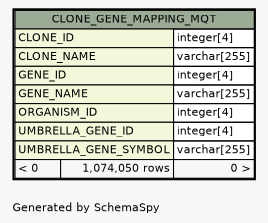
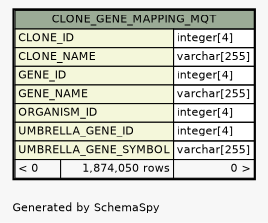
  digraph {
    bgcolor="#f7f7f7"
    fontname=Helvetica
    fontsize=11
    label="\nGenerated by SchemaSpy"
    labeljust=l
    nodesep=0.18
    rankdir=RL
    ranksep=0.46
-   n1 [fontname=Helvetica fontsize=11 label=<     <TABLE BORDER="2" CELLBORDER="1" CELLSPACING="0" BGCOLOR="#ffffff">       <TR><TD COLSPAN="3" BGCOLOR="#9bab96" ALIGN="CENTER">CLONE_GENE_MAPPING_MQT</TD></TR>       <TR><TD PORT="CLONE_ID" COLSPAN="2" BGCOLOR="#f4f7da" ALIGN="LEFT">CLONE_ID</TD><TD PORT="CLONE_ID.type" ALIGN="LEFT">integer[4]</TD></TR>       <TR><TD PORT="CLONE_NAME" COLSPAN="2" BGCOLOR="#f4f7da" ALIGN="LEFT">CLONE_NAME</TD><TD PORT="CLONE_NAME.type" ALIGN="LEFT">varchar[255]</TD></TR>       <TR><TD PORT="GENE_ID" COLSPAN="2" BGCOLOR="#f4f7da" ALIGN="LEFT">GENE_ID</TD><TD PORT="GENE_ID.type" ALIGN="LEFT">integer[4]</TD></TR>       <TR><TD PORT="GENE_NAME" COLSPAN="2" BGCOLOR="#f4f7da" ALIGN="LEFT">GENE_NAME</TD><TD PORT="GENE_NAME.type" ALIGN="LEFT">varchar[255]</TD></TR>       <TR><TD PORT="ORGANISM_ID" COLSPAN="2" BGCOLOR="#f4f7da" ALIGN="LEFT">ORGANISM_ID</TD><TD PORT="ORGANISM_ID.type" ALIGN="LEFT">integer[4]</TD></TR>       <TR><TD PORT="UMBRELLA_GENE_ID" COLSPAN="2" BGCOLOR="#f4f7da" ALIGN="LEFT">UMBRELLA_GENE_ID</TD><TD PORT="UMBRELLA_GENE_ID.type" ALIGN="LEFT">integer[4]</TD></TR>       <TR><TD PORT="UMBRELLA_GENE_SYMBOL" COLSPAN="2" BGCOLOR="#f4f7da" ALIGN="LEFT">UMBRELLA_GENE_SYMBOL</TD><TD PORT="UMBRELLA_GENE_SYMBOL.type" ALIGN="LEFT">varchar[255]</TD></TR>       <TR><TD ALIGN="LEFT" BGCOLOR="#f7f7f7">&lt; 0</TD><TD ALIGN="RIGHT" BGCOLOR="#f7f7f7">1,074,050 rows</TD><TD ALIGN="RIGHT" BGCOLOR="#f7f7f7">0 &gt;</TD></TR>     </TABLE>> shape=plaintext]
+   n1 [fontname=Helvetica fontsize=11 label=<     <TABLE BORDER="2" CELLBORDER="1" CELLSPACING="0" BGCOLOR="#ffffff">       <TR><TD COLSPAN="3" BGCOLOR="#9bab96" ALIGN="CENTER">CLONE_GENE_MAPPING_MQT</TD></TR>       <TR><TD PORT="CLONE_ID" COLSPAN="2" BGCOLOR="#f4f7da" ALIGN="LEFT">CLONE_ID</TD><TD PORT="CLONE_ID.type" ALIGN="LEFT">integer[4]</TD></TR>       <TR><TD PORT="CLONE_NAME" COLSPAN="2" BGCOLOR="#f4f7da" ALIGN="LEFT">CLONE_NAME</TD><TD PORT="CLONE_NAME.type" ALIGN="LEFT">varchar[255]</TD></TR>       <TR><TD PORT="GENE_ID" COLSPAN="2" BGCOLOR="#f4f7da" ALIGN="LEFT">GENE_ID</TD><TD PORT="GENE_ID.type" ALIGN="LEFT">integer[4]</TD></TR>       <TR><TD PORT="GENE_NAME" COLSPAN="2" BGCOLOR="#f4f7da" ALIGN="LEFT">GENE_NAME</TD><TD PORT="GENE_NAME.type" ALIGN="LEFT">varchar[255]</TD></TR>       <TR><TD PORT="ORGANISM_ID" COLSPAN="2" BGCOLOR="#f4f7da" ALIGN="LEFT">ORGANISM_ID</TD><TD PORT="ORGANISM_ID.type" ALIGN="LEFT">integer[4]</TD></TR>       <TR><TD PORT="UMBRELLA_GENE_ID" COLSPAN="2" BGCOLOR="#f4f7da" ALIGN="LEFT">UMBRELLA_GENE_ID</TD><TD PORT="UMBRELLA_GENE_ID.type" ALIGN="LEFT">integer[4]</TD></TR>       <TR><TD PORT="UMBRELLA_GENE_SYMBOL" COLSPAN="2" BGCOLOR="#f4f7da" ALIGN="LEFT">UMBRELLA_GENE_SYMBOL</TD><TD PORT="UMBRELLA_GENE_SYMBOL.type" ALIGN="LEFT">varchar[255]</TD></TR>       <TR><TD ALIGN="LEFT" BGCOLOR="#f7f7f7">&lt; 0</TD><TD ALIGN="RIGHT" BGCOLOR="#f7f7f7">1,874,050 rows</TD><TD ALIGN="RIGHT" BGCOLOR="#f7f7f7">0 &gt;</TD></TR>     </TABLE>> shape=plaintext]
  }
